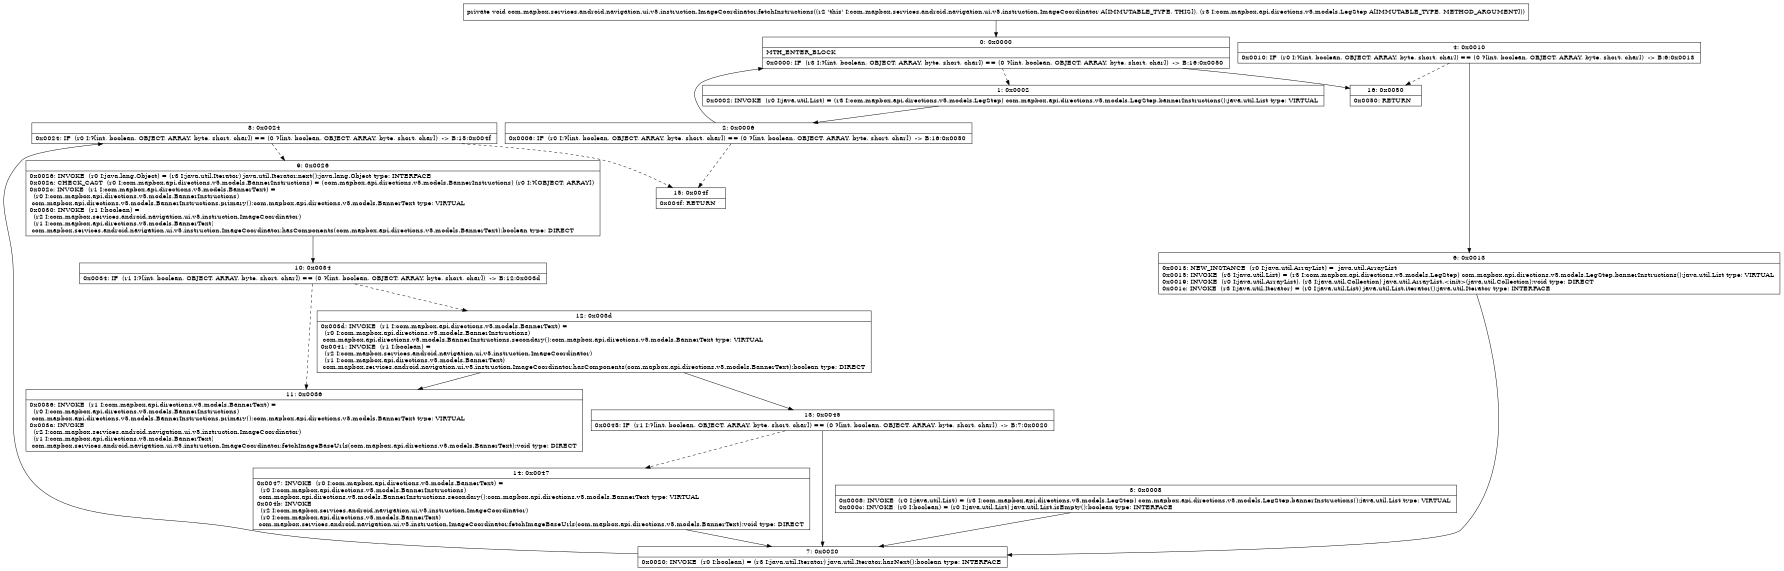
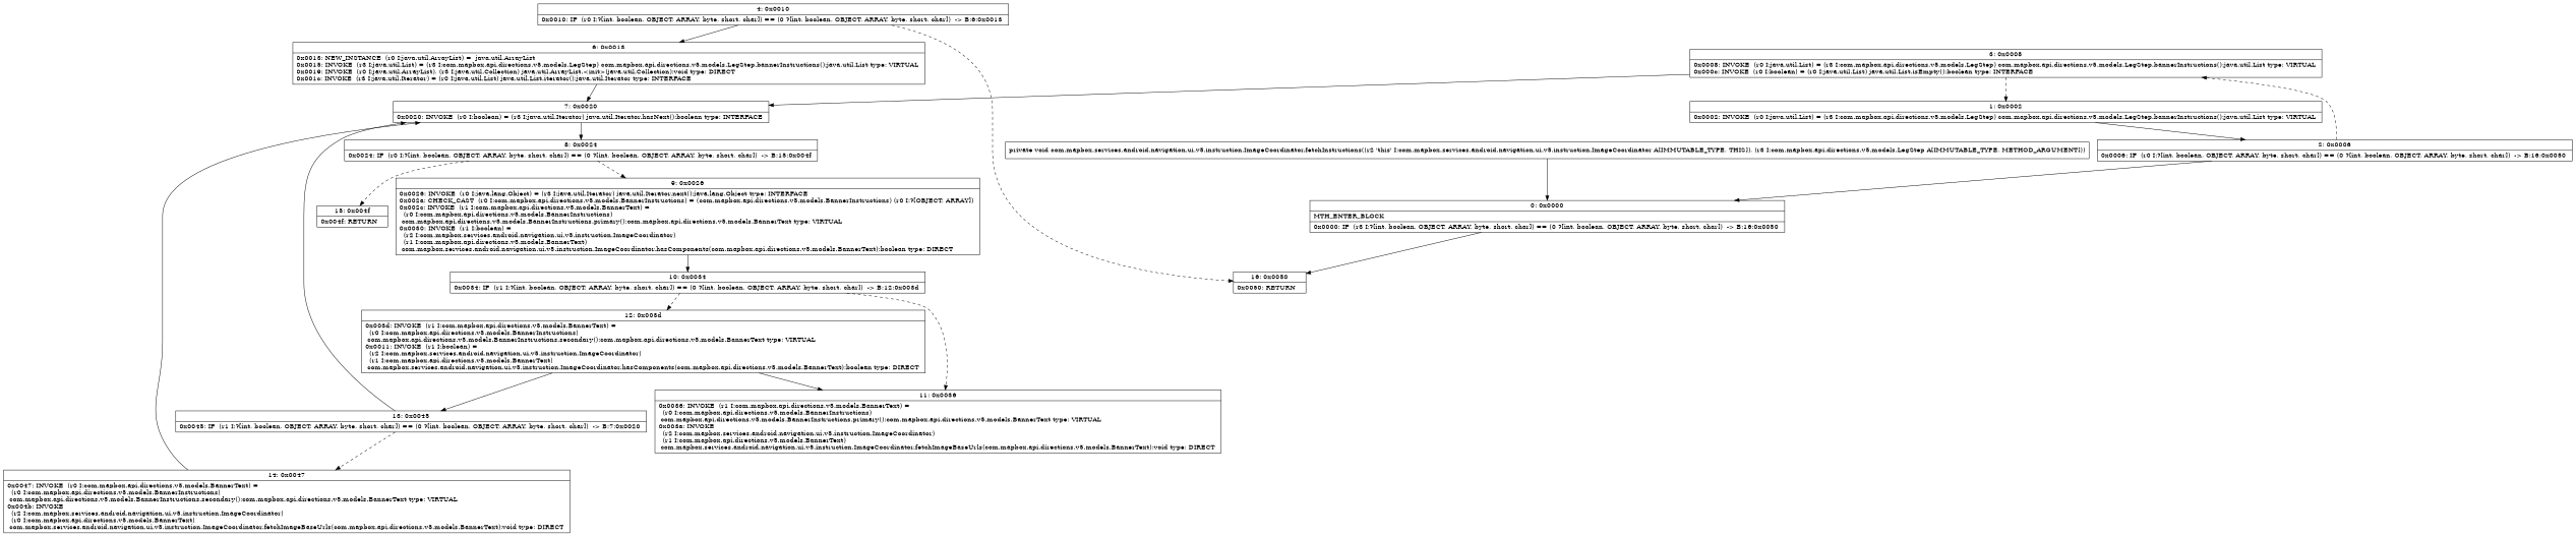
  digraph {
    node [shape=record]
    n1 [label="{0\:\ 0x0000|MTH_ENTER_BLOCK\l|0x0000: IF  (r3 I:?[int, boolean, OBJECT, ARRAY, byte, short, char]) == (0 ?[int, boolean, OBJECT, ARRAY, byte, short, char])  \-\> B:16:0x0050 \l}"]
    n2 [label="{1\:\ 0x0002|0x0002: INVOKE  (r0 I:java.util.List) = (r3 I:com.mapbox.api.directions.v5.models.LegStep) com.mapbox.api.directions.v5.models.LegStep.bannerInstructions():java.util.List type: VIRTUAL \l}"]
    n3 [label="{16\:\ 0x0050|0x0050: RETURN   \l}"]
    n4 [label="{2\:\ 0x0006|0x0006: IF  (r0 I:?[int, boolean, OBJECT, ARRAY, byte, short, char]) == (0 ?[int, boolean, OBJECT, ARRAY, byte, short, char])  \-\> B:16:0x0050 \l}"]
    n5 [label="{3\:\ 0x0008|0x0008: INVOKE  (r0 I:java.util.List) = (r3 I:com.mapbox.api.directions.v5.models.LegStep) com.mapbox.api.directions.v5.models.LegStep.bannerInstructions():java.util.List type: VIRTUAL \l0x000c: INVOKE  (r0 I:boolean) = (r0 I:java.util.List) java.util.List.isEmpty():boolean type: INTERFACE \l}"]
    n6 [label="{7\:\ 0x0020|0x0020: INVOKE  (r0 I:boolean) = (r3 I:java.util.Iterator) java.util.Iterator.hasNext():boolean type: INTERFACE \l}"]
    n7 [label="{4\:\ 0x0010|0x0010: IF  (r0 I:?[int, boolean, OBJECT, ARRAY, byte, short, char]) == (0 ?[int, boolean, OBJECT, ARRAY, byte, short, char])  \-\> B:6:0x0013 \l}"]
    n8 [label="{6\:\ 0x0013|0x0013: NEW_INSTANCE  (r0 I:java.util.ArrayList) =  java.util.ArrayList \l0x0015: INVOKE  (r3 I:java.util.List) = (r3 I:com.mapbox.api.directions.v5.models.LegStep) com.mapbox.api.directions.v5.models.LegStep.bannerInstructions():java.util.List type: VIRTUAL \l0x0019: INVOKE  (r0 I:java.util.ArrayList), (r3 I:java.util.Collection) java.util.ArrayList.\<init\>(java.util.Collection):void type: DIRECT \l0x001c: INVOKE  (r3 I:java.util.Iterator) = (r0 I:java.util.List) java.util.List.iterator():java.util.Iterator type: INTERFACE \l}"]
    n9 [label="{8\:\ 0x0024|0x0024: IF  (r0 I:?[int, boolean, OBJECT, ARRAY, byte, short, char]) == (0 ?[int, boolean, OBJECT, ARRAY, byte, short, char])  \-\> B:15:0x004f \l}"]
    n10 [label="{9\:\ 0x0026|0x0026: INVOKE  (r0 I:java.lang.Object) = (r3 I:java.util.Iterator) java.util.Iterator.next():java.lang.Object type: INTERFACE \l0x002a: CHECK_CAST  (r0 I:com.mapbox.api.directions.v5.models.BannerInstructions) = (com.mapbox.api.directions.v5.models.BannerInstructions) (r0 I:?[OBJECT, ARRAY]) \l0x002c: INVOKE  (r1 I:com.mapbox.api.directions.v5.models.BannerText) = \l  (r0 I:com.mapbox.api.directions.v5.models.BannerInstructions)\l com.mapbox.api.directions.v5.models.BannerInstructions.primary():com.mapbox.api.directions.v5.models.BannerText type: VIRTUAL \l0x0030: INVOKE  (r1 I:boolean) = \l  (r2 I:com.mapbox.services.android.navigation.ui.v5.instruction.ImageCoordinator)\l  (r1 I:com.mapbox.api.directions.v5.models.BannerText)\l com.mapbox.services.android.navigation.ui.v5.instruction.ImageCoordinator.hasComponents(com.mapbox.api.directions.v5.models.BannerText):boolean type: DIRECT \l}"]
    n11 [label="{15\:\ 0x004f|0x004f: RETURN   \l}"]
    n12 [label="{10\:\ 0x0034|0x0034: IF  (r1 I:?[int, boolean, OBJECT, ARRAY, byte, short, char]) == (0 ?[int, boolean, OBJECT, ARRAY, byte, short, char])  \-\> B:12:0x003d \l}"]
    n13 [label="{11\:\ 0x0036|0x0036: INVOKE  (r1 I:com.mapbox.api.directions.v5.models.BannerText) = \l  (r0 I:com.mapbox.api.directions.v5.models.BannerInstructions)\l com.mapbox.api.directions.v5.models.BannerInstructions.primary():com.mapbox.api.directions.v5.models.BannerText type: VIRTUAL \l0x003a: INVOKE  \l  (r2 I:com.mapbox.services.android.navigation.ui.v5.instruction.ImageCoordinator)\l  (r1 I:com.mapbox.api.directions.v5.models.BannerText)\l com.mapbox.services.android.navigation.ui.v5.instruction.ImageCoordinator.fetchImageBaseUrls(com.mapbox.api.directions.v5.models.BannerText):void type: DIRECT \l}"]
-   n14 [label="{12\:\ 0x003d|0x003d: INVOKE  (r1 I:com.mapbox.api.directions.v5.models.BannerText) = \l  (r0 I:com.mapbox.api.directions.v5.models.BannerInstructions)\l com.mapbox.api.directions.v5.models.BannerInstructions.secondary():com.mapbox.api.directions.v5.models.BannerText type: VIRTUAL \l0x0041: INVOKE  (r1 I:boolean) = \l  (r2 I:com.mapbox.services.android.navigation.ui.v5.instruction.ImageCoordinator)\l  (r1 I:com.mapbox.api.directions.v5.models.BannerText)\l com.mapbox.services.android.navigation.ui.v5.instruction.ImageCoordinator.hasComponents(com.mapbox.api.directions.v5.models.BannerText):boolean type: DIRECT \l}"]
+   n14 [label="{12\:\ 0x003d|0x003d: INVOKE  (r1 I:com.mapbox.api.directions.v5.models.BannerText) = \l  (r0 I:com.mapbox.api.directions.v5.models.BannerInstructions)\l com.mapbox.api.directions.v5.models.BannerInstructions.secondary():com.mapbox.api.directions.v5.models.BannerText type: VIRTUAL \l0x0011: INVOKE  (r1 I:boolean) = \l  (r2 I:com.mapbox.services.android.navigation.ui.v5.instruction.ImageCoordinator)\l  (r1 I:com.mapbox.api.directions.v5.models.BannerText)\l com.mapbox.services.android.navigation.ui.v5.instruction.ImageCoordinator.hasComponents(com.mapbox.api.directions.v5.models.BannerText):boolean type: DIRECT \l}"]
    n15 [label="{13\:\ 0x0045|0x0045: IF  (r1 I:?[int, boolean, OBJECT, ARRAY, byte, short, char]) == (0 ?[int, boolean, OBJECT, ARRAY, byte, short, char])  \-\> B:7:0x0020 \l}"]
    n16 [label="{14\:\ 0x0047|0x0047: INVOKE  (r0 I:com.mapbox.api.directions.v5.models.BannerText) = \l  (r0 I:com.mapbox.api.directions.v5.models.BannerInstructions)\l com.mapbox.api.directions.v5.models.BannerInstructions.secondary():com.mapbox.api.directions.v5.models.BannerText type: VIRTUAL \l0x004b: INVOKE  \l  (r2 I:com.mapbox.services.android.navigation.ui.v5.instruction.ImageCoordinator)\l  (r0 I:com.mapbox.api.directions.v5.models.BannerText)\l com.mapbox.services.android.navigation.ui.v5.instruction.ImageCoordinator.fetchImageBaseUrls(com.mapbox.api.directions.v5.models.BannerText):void type: DIRECT \l}"]
    n17 [label="{private void com.mapbox.services.android.navigation.ui.v5.instruction.ImageCoordinator.fetchInstructions((r2 'this' I:com.mapbox.services.android.navigation.ui.v5.instruction.ImageCoordinator A[IMMUTABLE_TYPE, THIS]), (r3 I:com.mapbox.api.directions.v5.models.LegStep A[IMMUTABLE_TYPE, METHOD_ARGUMENT])) }"]
-   n1 -> n2 [style=dashed]
+   n5 -> n2 [style=dashed]
    n1 -> n3
    n2 -> n4
    n4 -> n1
-   n4 -> n11 [style=dashed]
+   n4 -> n5 [style=dashed]
    n5 -> n6
    n6 -> n9
    n7 -> n3 [style=dashed]
    n7 -> n8
    n8 -> n6
    n9 -> n10 [style=dashed]
    n9 -> n11 [style=dashed]
    n10 -> n12
    n12 -> n13 [style=dashed]
    n12 -> n14 [style=dashed]
    n14 -> n13
    n14 -> n15
    n15 -> n6
    n15 -> n16 [style=dashed]
    n16 -> n6
    n17 -> n1
  }
